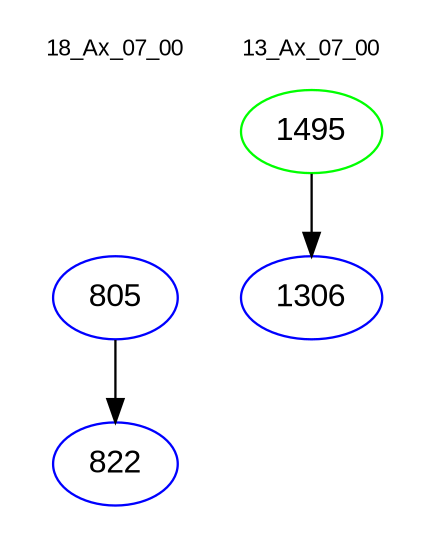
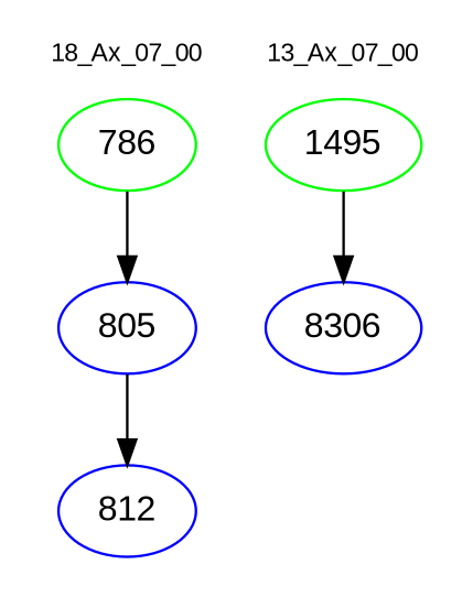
  digraph {
    fontname="Liberation Sans"
    node [color=blue fontname="Liberation Sans"]
    edge [color=black fontname="Liberation Sans"]
+   n1 [color=green label=786]
    n2 [label=805]
-   n3 [label=822]
+   n3 [label=812]
    n4 [color=green label=1495]
-   n5 [label=1306]
+   n5 [label=8306]
    subgraph cluster_1 {
      color=white
      fontsize=10
      label="18_Ax_07_00"
+     n1
      n2
      n3
    }
    subgraph cluster_2 {
      color=white
      fontsize=10
      label="13_Ax_07_00"
      n4
      n5
    }
+   n1 -> n2
    n2 -> n3
    n4 -> n5
  }
